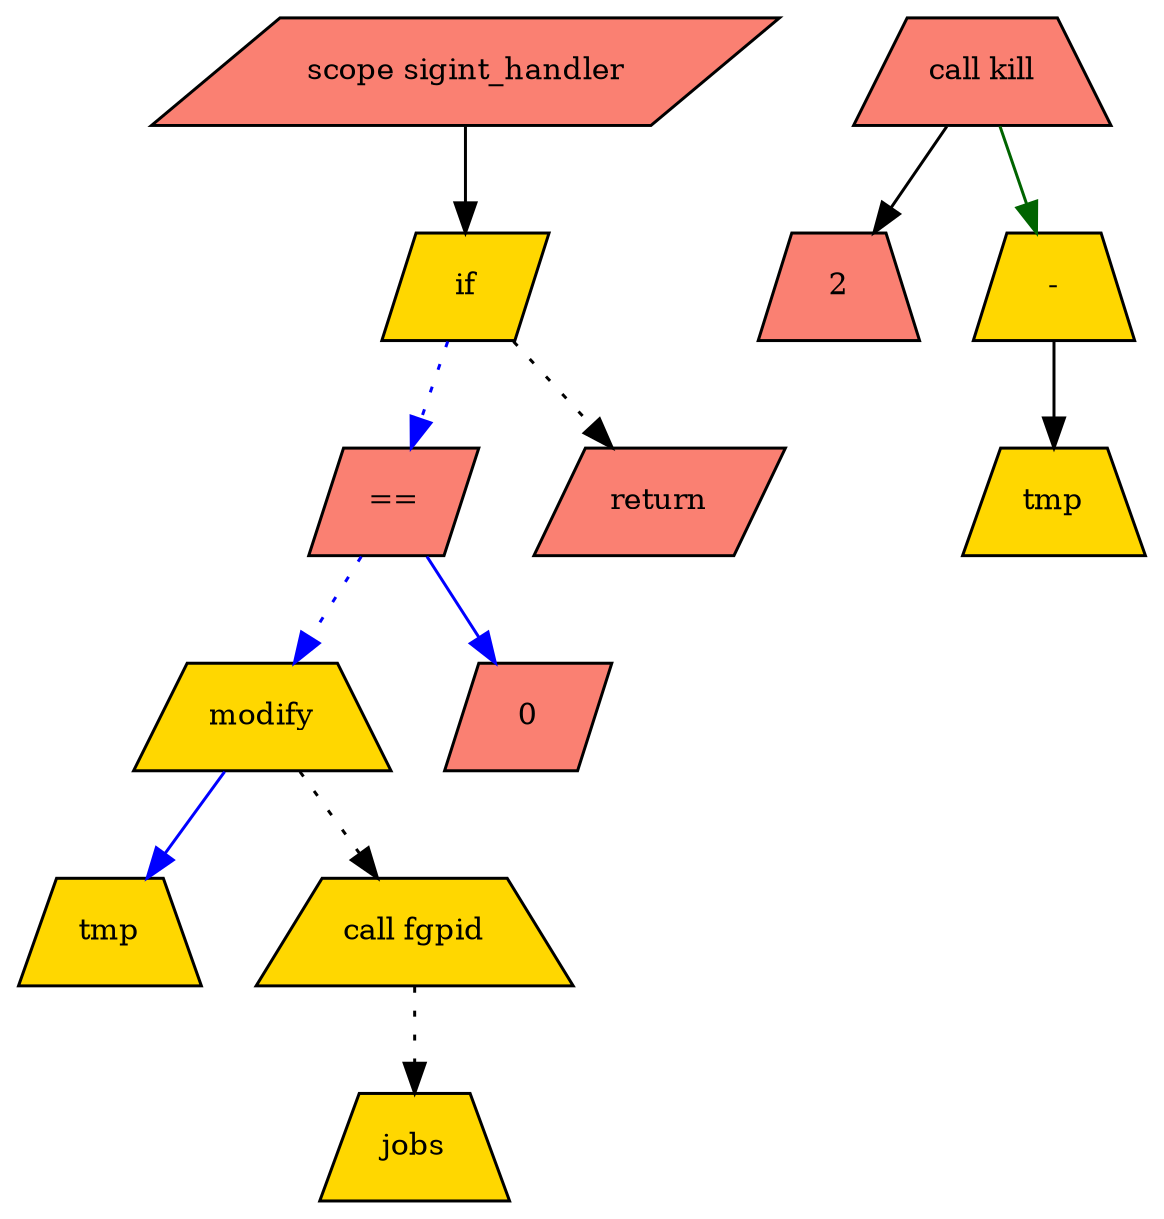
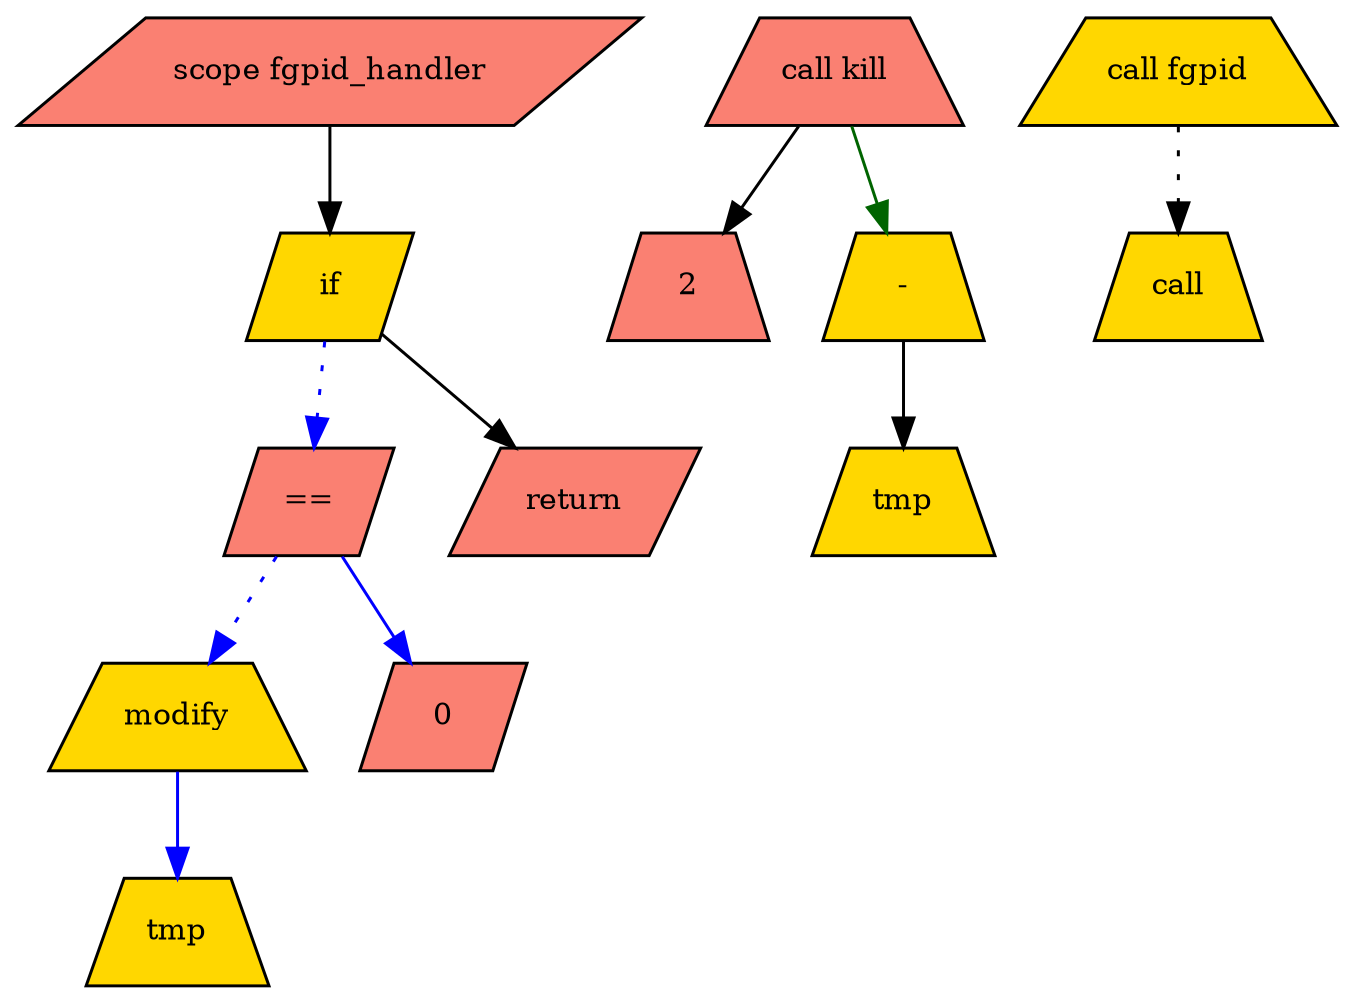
  digraph {
    fontname="DejaVu Serif"
    fontsize=10
    node [fillcolor=gold fontname="DejaVu Serif" fontsize=10 shape=trapezium style=filled]
    edge [color=black fontname="DejaVu Serif" fontsize=10]
-   n1 [fillcolor=salmon label="scope sigint_handler" shape=parallelogram]
+   n1 [fillcolor=salmon label="scope fgpid_handler" shape=parallelogram]
    n2 [label=if shape=parallelogram]
    n3 [fillcolor=salmon label="==" shape=parallelogram]
    n4 [fillcolor=salmon label=return shape=parallelogram]
    n5 [label=modify]
    n6 [fillcolor=salmon label=0 shape=parallelogram]
    n7 [fillcolor=salmon label="call kill"]
    n8 [fillcolor=salmon label=2]
    n9 [label="-"]
    n10 [label=tmp]
    n11 [label="call fgpid"]
-   n12 [label=jobs]
+   n12 [label=call]
    n13 [label=tmp]
    n1 -> n2 [style=solid]
    n2 -> n3 [color=blue style=dotted]
-   n2 -> n4 [style=dotted]
+   n2 -> n4 [style=solid]
    n3 -> n5 [color=blue style=dotted]
    n3 -> n6 [color=blue]
    n5 -> n10 [color=blue]
-   n5 -> n11 [style=dotted]
    n7 -> n8
    n7 -> n9 [color=darkgreen]
    n9 -> n13
    n11 -> n12 [style=dotted]
  }
